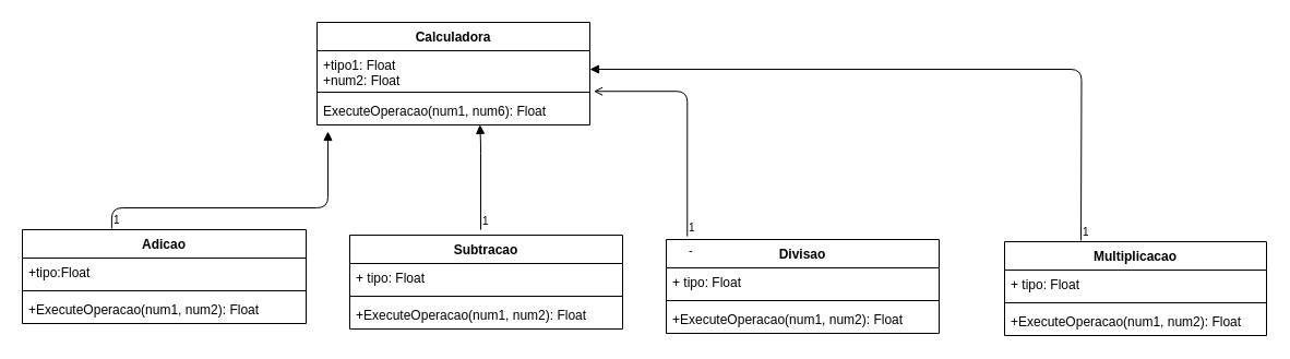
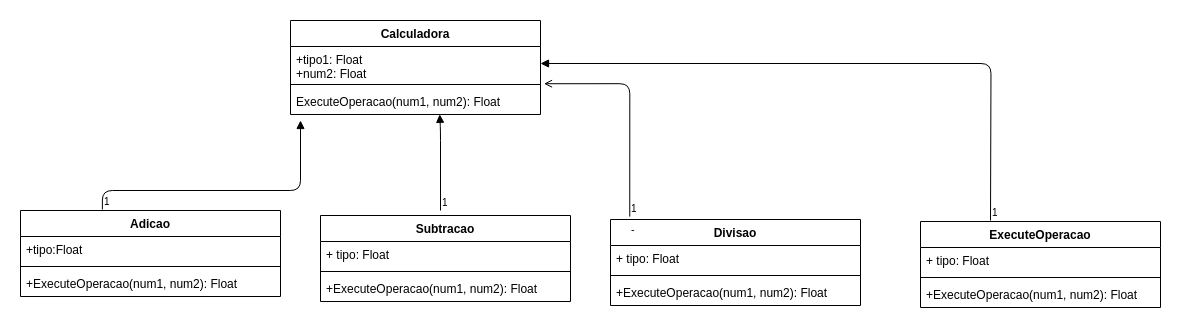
  <mxCell id="0" />
  <mxCell id="1" parent="0" />
  <mxCell id="2" value="Calculadora" style="swimlane;fontStyle=1;align=center;verticalAlign=top;childLayout=stackLayout;horizontal=1;startSize=26;horizontalStack=0;resizeParent=1;resizeParentMax=0;resizeLast=0;collapsible=1;marginBottom=0;" vertex="1" parent="1"><mxGeometry x="290" y="20" width="250" height="94" as="geometry" /></mxCell>
  <mxCell id="3" value="+tipo1: Float&#10;+num2: Float" style="text;strokeColor=none;fillColor=none;align=left;verticalAlign=top;spacingLeft=4;spacingRight=4;overflow=hidden;rotatable=0;points=[[0,0.5],[1,0.5]];portConstraint=eastwest;" vertex="1" parent="2"><mxGeometry y="26" width="250" height="34" as="geometry" /></mxCell>
  <mxCell id="4" value="" style="line;strokeWidth=1;fillColor=none;align=left;verticalAlign=middle;spacingTop=-1;spacingLeft=3;spacingRight=3;rotatable=0;labelPosition=right;points=[];portConstraint=eastwest;" vertex="1" parent="2"><mxGeometry y="60" width="250" height="8" as="geometry" /></mxCell>
- <mxCell id="5" value="ExecuteOperacao(num1, num6): Float" style="text;strokeColor=none;fillColor=none;align=left;verticalAlign=top;spacingLeft=4;spacingRight=4;overflow=hidden;rotatable=0;points=[[0,0.5],[1,0.5]];portConstraint=eastwest;" vertex="1" parent="2"><mxGeometry y="68" width="250" height="26" as="geometry" /></mxCell>
+ <mxCell id="5" value="ExecuteOperacao(num1, num2): Float" style="text;strokeColor=none;fillColor=none;align=left;verticalAlign=top;spacingLeft=4;spacingRight=4;overflow=hidden;rotatable=0;points=[[0,0.5],[1,0.5]];portConstraint=eastwest;" vertex="1" parent="2"><mxGeometry y="68" width="250" height="26" as="geometry" /></mxCell>
  <mxCell id="6" value="Adicao" style="swimlane;fontStyle=1;align=center;verticalAlign=top;childLayout=stackLayout;horizontal=1;startSize=26;horizontalStack=0;resizeParent=1;resizeParentMax=0;resizeLast=0;collapsible=1;marginBottom=0;" vertex="1" parent="1"><mxGeometry x="20" y="210" width="260" height="86" as="geometry" /></mxCell>
  <mxCell id="7" value="+tipo:Float" style="text;strokeColor=none;fillColor=none;align=left;verticalAlign=top;spacingLeft=4;spacingRight=4;overflow=hidden;rotatable=0;points=[[0,0.5],[1,0.5]];portConstraint=eastwest;" vertex="1" parent="6"><mxGeometry y="26" width="260" height="26" as="geometry" /></mxCell>
  <mxCell id="8" value="" style="line;strokeWidth=1;fillColor=none;align=left;verticalAlign=middle;spacingTop=-1;spacingLeft=3;spacingRight=3;rotatable=0;labelPosition=right;points=[];portConstraint=eastwest;" vertex="1" parent="6"><mxGeometry y="52" width="260" height="8" as="geometry" /></mxCell>
  <mxCell id="9" value="+ExecuteOperacao(num1, num2): Float" style="text;strokeColor=none;fillColor=none;align=left;verticalAlign=top;spacingLeft=4;spacingRight=4;overflow=hidden;rotatable=0;points=[[0,0.5],[1,0.5]];portConstraint=eastwest;" vertex="1" parent="6"><mxGeometry y="60" width="260" height="26" as="geometry" /></mxCell>
  <mxCell id="10" value="Subtracao" style="swimlane;fontStyle=1;align=center;verticalAlign=top;childLayout=stackLayout;horizontal=1;startSize=26;horizontalStack=0;resizeParent=1;resizeParentMax=0;resizeLast=0;collapsible=1;marginBottom=0;" vertex="1" parent="1"><mxGeometry x="320" y="215" width="250" height="86" as="geometry" /></mxCell>
  <mxCell id="11" value="+ tipo: Float" style="text;strokeColor=none;fillColor=none;align=left;verticalAlign=top;spacingLeft=4;spacingRight=4;overflow=hidden;rotatable=0;points=[[0,0.5],[1,0.5]];portConstraint=eastwest;" vertex="1" parent="10"><mxGeometry y="26" width="250" height="26" as="geometry" /></mxCell>
  <mxCell id="12" value="" style="line;strokeWidth=1;fillColor=none;align=left;verticalAlign=middle;spacingTop=-1;spacingLeft=3;spacingRight=3;rotatable=0;labelPosition=right;points=[];portConstraint=eastwest;" vertex="1" parent="10"><mxGeometry y="52" width="250" height="8" as="geometry" /></mxCell>
  <mxCell id="13" value="+ExecuteOperacao(num1, num2): Float" style="text;strokeColor=none;fillColor=none;align=left;verticalAlign=top;spacingLeft=4;spacingRight=4;overflow=hidden;rotatable=0;points=[[0,0.5],[1,0.5]];portConstraint=eastwest;" vertex="1" parent="10"><mxGeometry y="60" width="250" height="26" as="geometry" /></mxCell>
  <mxCell id="14" value="Divisao" style="swimlane;fontStyle=1;align=center;verticalAlign=top;childLayout=stackLayout;horizontal=1;startSize=26;horizontalStack=0;resizeParent=1;resizeParentMax=0;resizeLast=0;collapsible=1;marginBottom=0;" vertex="1" parent="1"><mxGeometry x="610" y="219" width="250" height="86" as="geometry" /></mxCell>
  <mxCell id="15" value="+ tipo: Float" style="text;strokeColor=none;fillColor=none;align=left;verticalAlign=top;spacingLeft=4;spacingRight=4;overflow=hidden;rotatable=0;points=[[0,0.5],[1,0.5]];portConstraint=eastwest;" vertex="1" parent="14"><mxGeometry y="26" width="250" height="26" as="geometry" /></mxCell>
  <mxCell id="16" value="" style="line;strokeWidth=1;fillColor=none;align=left;verticalAlign=middle;spacingTop=-1;spacingLeft=3;spacingRight=3;rotatable=0;labelPosition=right;points=[];portConstraint=eastwest;" vertex="1" parent="14"><mxGeometry y="52" width="250" height="8" as="geometry" /></mxCell>
  <mxCell id="17" value="+ExecuteOperacao(num1, num2): Float" style="text;strokeColor=none;fillColor=none;align=left;verticalAlign=top;spacingLeft=4;spacingRight=4;overflow=hidden;rotatable=0;points=[[0,0.5],[1,0.5]];portConstraint=eastwest;" vertex="1" parent="14"><mxGeometry y="60" width="250" height="26" as="geometry" /></mxCell>
- <mxCell id="18" value="Multiplicacao" style="swimlane;fontStyle=1;align=center;verticalAlign=top;childLayout=stackLayout;horizontal=1;startSize=26;horizontalStack=0;resizeParent=1;resizeParentMax=0;resizeLast=0;collapsible=1;marginBottom=0;" vertex="1" parent="1"><mxGeometry x="920" y="221" width="240" height="86" as="geometry" /></mxCell>
+ <mxCell id="18" value="ExecuteOperacao" style="swimlane;fontStyle=1;align=center;verticalAlign=top;childLayout=stackLayout;horizontal=1;startSize=26;horizontalStack=0;resizeParent=1;resizeParentMax=0;resizeLast=0;collapsible=1;marginBottom=0;" vertex="1" parent="1"><mxGeometry x="920" y="221" width="240" height="86" as="geometry" /></mxCell>
  <mxCell id="19" value="+ tipo: Float" style="text;strokeColor=none;fillColor=none;align=left;verticalAlign=top;spacingLeft=4;spacingRight=4;overflow=hidden;rotatable=0;points=[[0,0.5],[1,0.5]];portConstraint=eastwest;" vertex="1" parent="18"><mxGeometry y="26" width="240" height="26" as="geometry" /></mxCell>
  <mxCell id="20" value="" style="line;strokeWidth=1;fillColor=none;align=left;verticalAlign=middle;spacingTop=-1;spacingLeft=3;spacingRight=3;rotatable=0;labelPosition=right;points=[];portConstraint=eastwest;" vertex="1" parent="18"><mxGeometry y="52" width="240" height="8" as="geometry" /></mxCell>
  <mxCell id="21" value="+ExecuteOperacao(num1, num2): Float" style="text;strokeColor=none;fillColor=none;align=left;verticalAlign=top;spacingLeft=4;spacingRight=4;overflow=hidden;rotatable=0;points=[[0,0.5],[1,0.5]];portConstraint=eastwest;" vertex="1" parent="18"><mxGeometry y="60" width="240" height="26" as="geometry" /></mxCell>
  <mxCell id="22" value="&lt;br&gt;" style="endArrow=block;endFill=1;html=1;edgeStyle=orthogonalEdgeStyle;align=left;verticalAlign=top;exitX=0.315;exitY=-0.012;exitDx=0;exitDy=0;exitPerimeter=0;" edge="1" parent="1" source="6"><mxGeometry x="-1" relative="1" as="geometry"><mxPoint x="100" y="190" as="sourcePoint" /><mxPoint x="300" y="120" as="targetPoint" /><Array as="points"><mxPoint x="101" y="190" /><mxPoint x="300" y="190" /></Array></mxGeometry></mxCell>
  <mxCell id="23" value="1" style="resizable=0;html=1;align=left;verticalAlign=bottom;labelBackgroundColor=#ffffff;fontSize=10;" connectable="0" vertex="1" parent="22"><mxGeometry x="-1" relative="1" as="geometry" /></mxCell>
  <mxCell id="24" value="-" style="endArrow=open;endFill=1;html=1;edgeStyle=orthogonalEdgeStyle;align=left;verticalAlign=top;exitX=0.077;exitY=-0.034;exitDx=0;exitDy=0;exitPerimeter=0;entryX=1.014;entryY=-0.184;entryDx=0;entryDy=0;entryPerimeter=0;" edge="1" parent="1" source="14" target="5"><mxGeometry x="-1" relative="1" as="geometry"><mxPoint x="620" y="150" as="sourcePoint" /><mxPoint x="630" y="90" as="targetPoint" /></mxGeometry></mxCell>
  <mxCell id="25" value="1" style="resizable=0;html=1;align=left;verticalAlign=bottom;labelBackgroundColor=#ffffff;fontSize=10;" connectable="0" vertex="1" parent="24"><mxGeometry x="-1" relative="1" as="geometry" /></mxCell>
  <mxCell id="26" value="&lt;br&gt;" style="endArrow=block;endFill=1;html=1;edgeStyle=orthogonalEdgeStyle;align=left;verticalAlign=top;entryX=1;entryY=0.5;entryDx=0;entryDy=0;" edge="1" parent="1" target="3"><mxGeometry x="-0.054" y="87" relative="1" as="geometry"><mxPoint x="990" y="220" as="sourcePoint" /><mxPoint x="990" y="30" as="targetPoint" /><mxPoint as="offset" /></mxGeometry></mxCell>
  <mxCell id="27" value="1" style="resizable=0;html=1;align=left;verticalAlign=bottom;labelBackgroundColor=#ffffff;fontSize=10;" connectable="0" vertex="1" parent="26"><mxGeometry x="-1" relative="1" as="geometry" /></mxCell>
  <mxCell id="28" value="" style="endArrow=block;endFill=1;html=1;edgeStyle=orthogonalEdgeStyle;align=left;verticalAlign=top;entryX=0.597;entryY=0.993;entryDx=0;entryDy=0;entryPerimeter=0;" edge="1" parent="1" target="5"><mxGeometry x="0.036" y="-120" relative="1" as="geometry"><mxPoint x="440" y="210" as="sourcePoint" /><mxPoint x="430" y="130" as="targetPoint" /><Array as="points"><mxPoint x="440" y="130" /></Array><mxPoint as="offset" /></mxGeometry></mxCell>
  <mxCell id="29" value="1" style="resizable=0;html=1;align=left;verticalAlign=bottom;labelBackgroundColor=#ffffff;fontSize=10;" connectable="0" vertex="1" parent="28"><mxGeometry x="-1" relative="1" as="geometry" /></mxCell>
